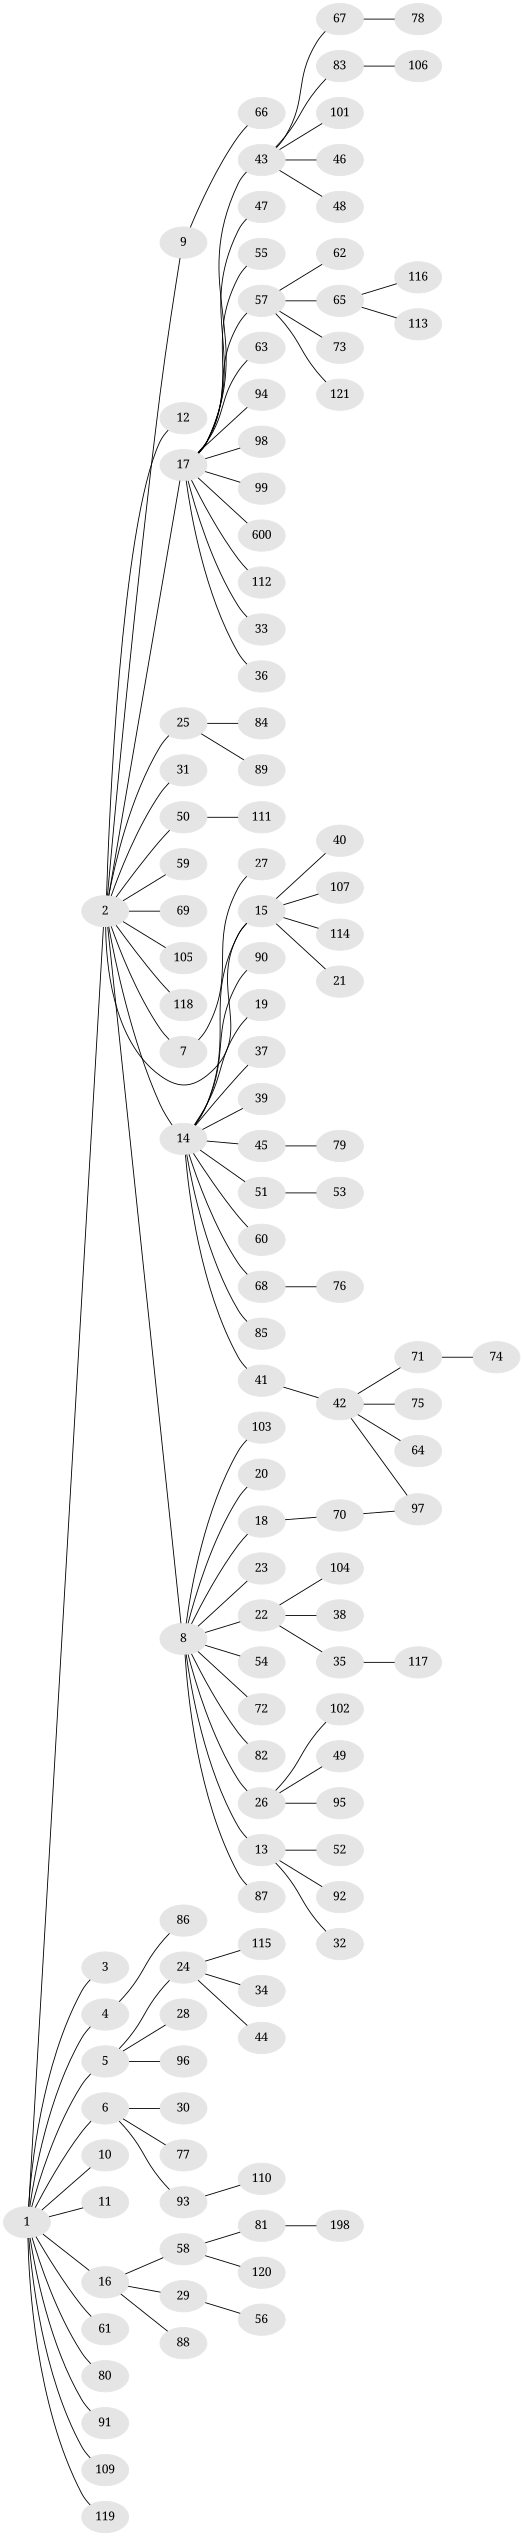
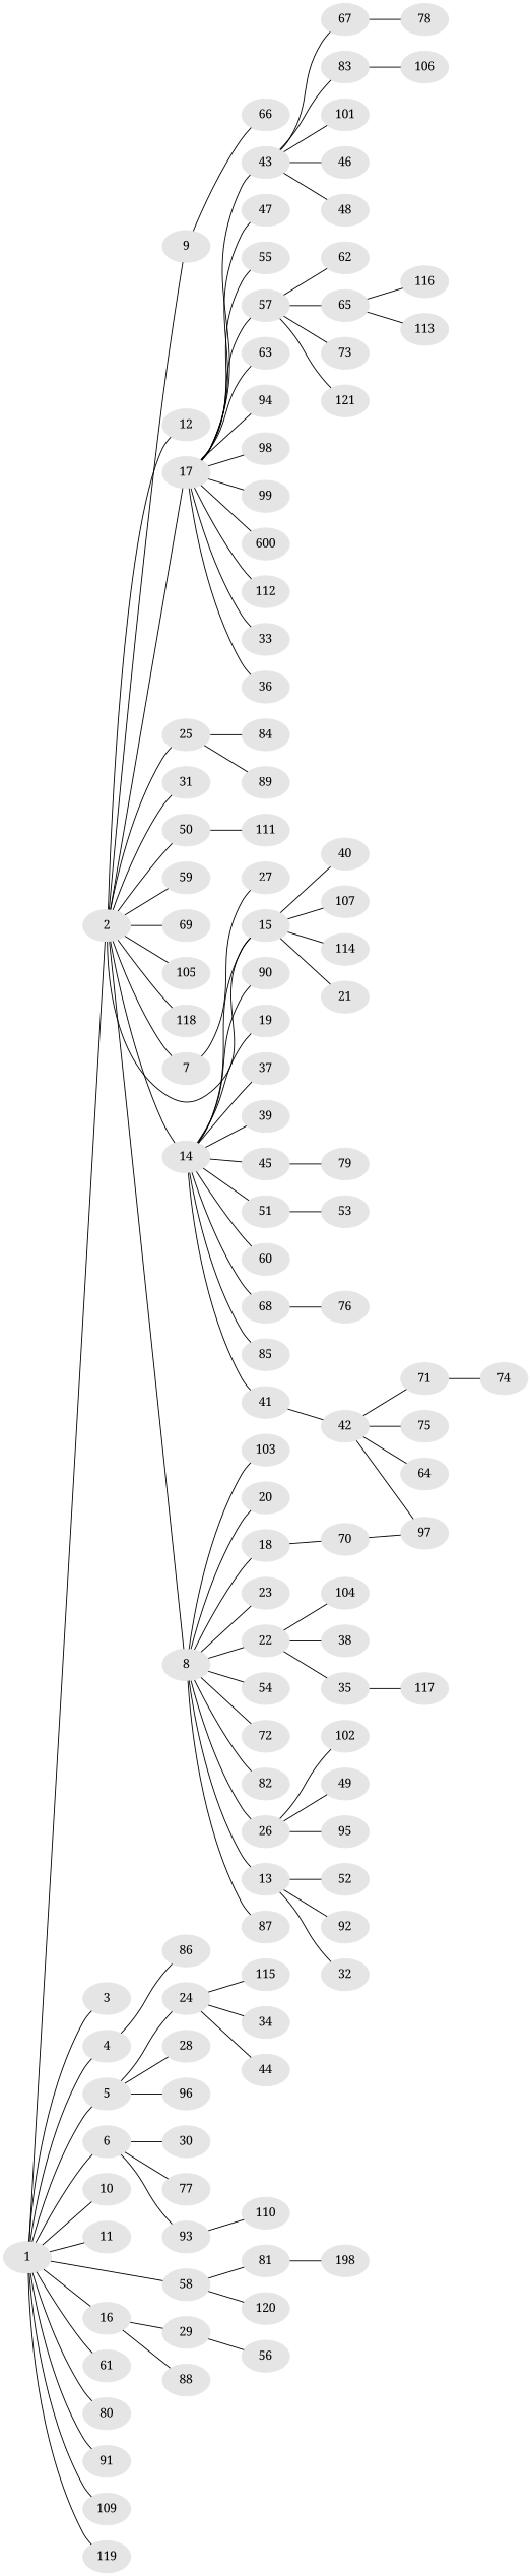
  graph {
    fontname="Noto Serif"
    rankdir=LR
    node [color=gray90 fontname="Noto Serif" style=filled]
    edge [fontname="Noto Serif"]
    1
    2
    3
    4
    5
    6
    10
    11
    16
    58
    61
    80
    91
    109
    119
    7
    8
    9
    12
    14
    15
    17
    25
    31
    50
    59
    69
    105
    118
    86
    24
    28
    96
    30
    77
    93
    29
    88
    81
    120
    27
    13
    18
    20
    22
    23
    26
    54
    72
    82
    87
    103
    66
    19
    37
    39
    41
    45
    51
    60
    68
    85
    90
    21
    40
    107
    114
    33
    36
    43
    47
    55
    57
    63
    94
    98
    99
    n78 [label=600]
    112
    84
    89
    111
    34
    44
    115
    110
    32
    52
    92
    70
    35
    38
    104
    49
    95
    102
    42
    79
    53
    76
    56
    46
    48
    67
    83
    101
    62
    65
    73
    121
    97
    117
    64
    71
    75
    74
    78
    106
    113
    116
    n121 [label=198]
    1 -- 2
    1 -- 3
    1 -- 4
    1 -- 5
    1 -- 6
    1 -- 10
    1 -- 11
    1 -- 16
-   16 -- 58
+   1 -- 58
    1 -- 61
    1 -- 80
    1 -- 91
    1 -- 109
    1 -- 119
    2 -- 7
    2 -- 8
    2 -- 9
    2 -- 12
    2 -- 14
    2 -- 15
    2 -- 17
    2 -- 25
    2 -- 31
    2 -- 50
    2 -- 59
    2 -- 69
    2 -- 105
    2 -- 118
    4 -- 86
    5 -- 24
    5 -- 28
    5 -- 96
    6 -- 30
    6 -- 77
    6 -- 93
    16 -- 29
    16 -- 88
    58 -- 81
    58 -- 120
    7 -- 27
    8 -- 13
    8 -- 18
    8 -- 20
    8 -- 22
    8 -- 23
    8 -- 26
    8 -- 54
    8 -- 72
    8 -- 82
    8 -- 87
    8 -- 103
    9 -- 66
    14 -- 15
    14 -- 19
    14 -- 37
    14 -- 39
    14 -- 41
    14 -- 45
    14 -- 51
    14 -- 60
    14 -- 68
    14 -- 85
    14 -- 90
    15 -- 21
    15 -- 40
    15 -- 107
    15 -- 114
    17 -- 33
    17 -- 36
    17 -- 43
    17 -- 47
    17 -- 55
    17 -- 57
    17 -- 63
    17 -- 94
    17 -- 98
    17 -- 99
    17 -- n78
    17 -- 112
    25 -- 84
    25 -- 89
    50 -- 111
    24 -- 34
    24 -- 44
    24 -- 115
    93 -- 110
    29 -- 56
    81 -- n121
    13 -- 32
    13 -- 52
    13 -- 92
    18 -- 70
    22 -- 35
    22 -- 38
    22 -- 104
    26 -- 49
    26 -- 95
    26 -- 102
    41 -- 42
    45 -- 79
    51 -- 53
    68 -- 76
    43 -- 46
    43 -- 48
    43 -- 67
    43 -- 83
    43 -- 101
    57 -- 62
    57 -- 65
    57 -- 73
    57 -- 121
    70 -- 97
    35 -- 117
    42 -- 97
    42 -- 64
    42 -- 71
    42 -- 75
    67 -- 78
    83 -- 106
    65 -- 113
    65 -- 116
    71 -- 74
  }
